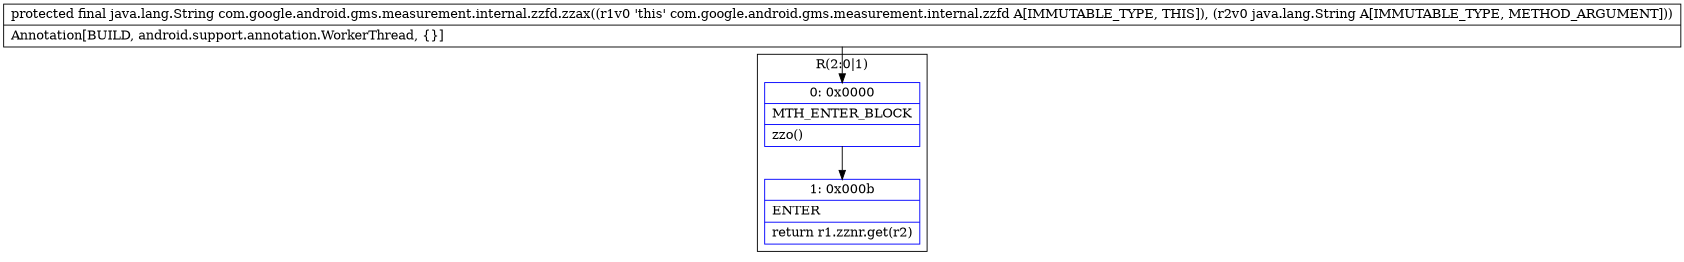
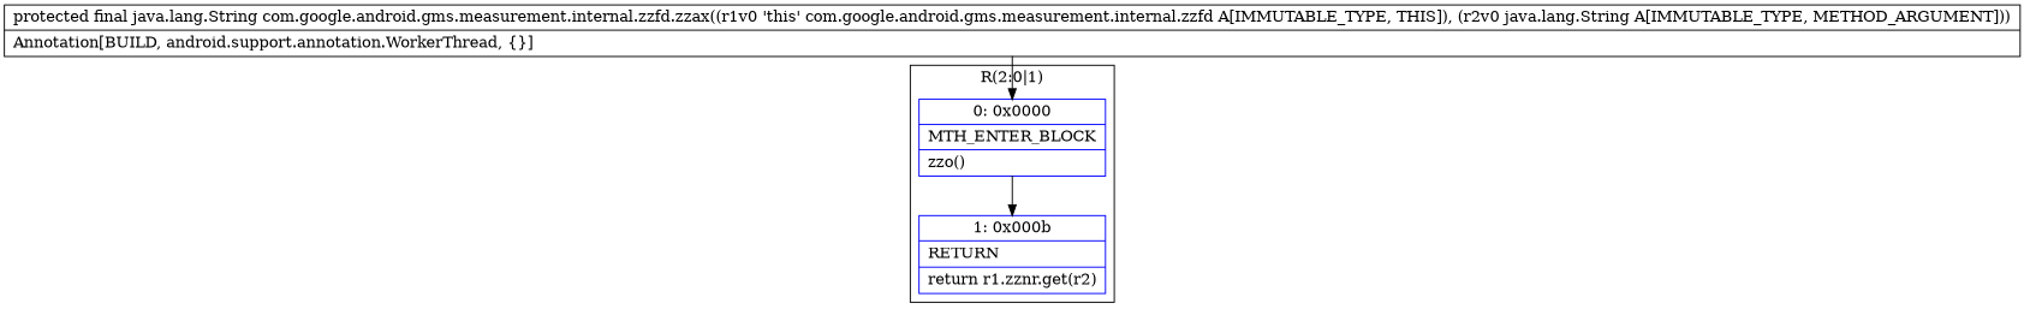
  digraph {
    node [color=blue shape=record]
    n1 [label="{0\:\ 0x0000|MTH_ENTER_BLOCK\l|zzo()\l}"]
-   n2 [label="{1\:\ 0x000b|ENTER\l|return r1.zznr.get(r2)\l}"]
+   n2 [label="{1\:\ 0x000b|RETURN\l|return r1.zznr.get(r2)\l}"]
    n3 [label="{protected final java.lang.String com.google.android.gms.measurement.internal.zzfd.zzax((r1v0 'this' com.google.android.gms.measurement.internal.zzfd A[IMMUTABLE_TYPE, THIS]), (r2v0 java.lang.String A[IMMUTABLE_TYPE, METHOD_ARGUMENT]))  | Annotation[BUILD, android.support.annotation.WorkerThread, \{\}]\l}" color=""]
    subgraph cluster_1 {
      label="R(2:0|1)"
      n1
      n2
    }
    n1 -> n2
    n3 -> n1
  }
